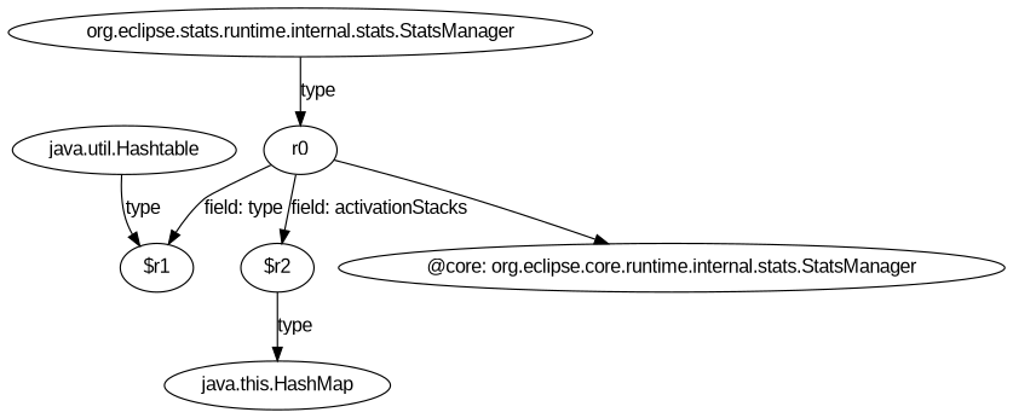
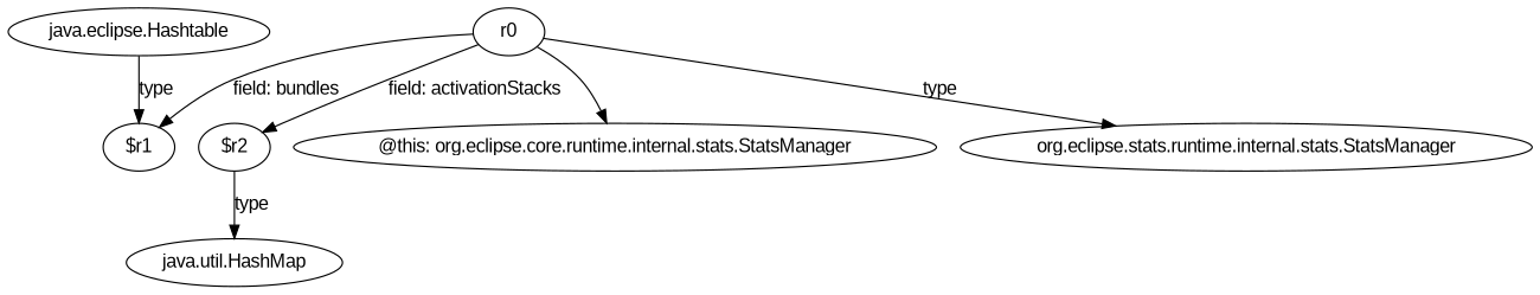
  digraph {
    fontname="Liberation Sans"
    node [fontname="Liberation Sans"]
    edge [fontname="Liberation Sans"]
-   n1 [label="java.util.Hashtable"]
+   n1 [label="java.eclipse.Hashtable"]
    n2 [label="$r1"]
-   n3 [label="java.this.HashMap"]
+   n3 [label="java.util.HashMap"]
    n4 [label="$r2"]
-   n5 [label="@core: org.eclipse.core.runtime.internal.stats.StatsManager"]
+   n5 [label="@this: org.eclipse.core.runtime.internal.stats.StatsManager"]
    n6 [label=r0]
    n7 [label="org.eclipse.stats.runtime.internal.stats.StatsManager"]
    n1 -> n2 [label=type]
    n4 -> n3 [label=type]
-   n6 -> n2 [label="field: type"]
+   n6 -> n2 [label="field: bundles"]
    n6 -> n4 [label="field: activationStacks"]
    n6 -> n5
-   n7 -> n6 [label=type]
+   n6 -> n7 [label=type]
  }
